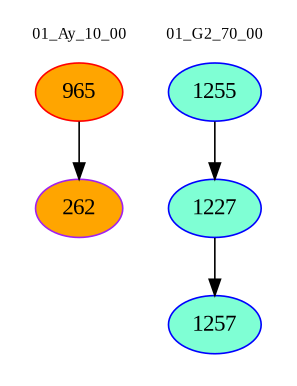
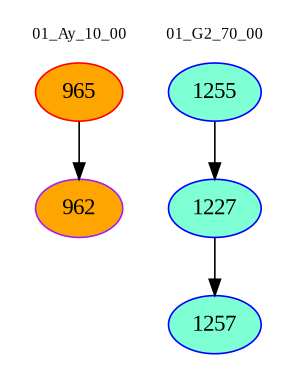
  digraph {
    fontname="Liberation Serif"
    node [color=blue fillcolor=aquamarine fontname="Liberation Serif" style=filled]
    edge [color=black fontname="Liberation Serif"]
    n1 [color=red fillcolor=orange label=965]
-   n2 [color=purple fillcolor=orange label=262]
+   n2 [color=purple fillcolor=orange label=962]
    n3 [label=1255]
    n4 [label=1227]
    n5 [label=1257]
    subgraph cluster_1 {
      color=white
      fontsize=10
      label="01_Ay_10_00"
      n1
      n2
    }
    subgraph cluster_2 {
      color=white
      fontsize=10
      label="01_G2_70_00"
      n3
      n4
      n5
    }
    n1 -> n2
    n3 -> n4
    n4 -> n5
  }
